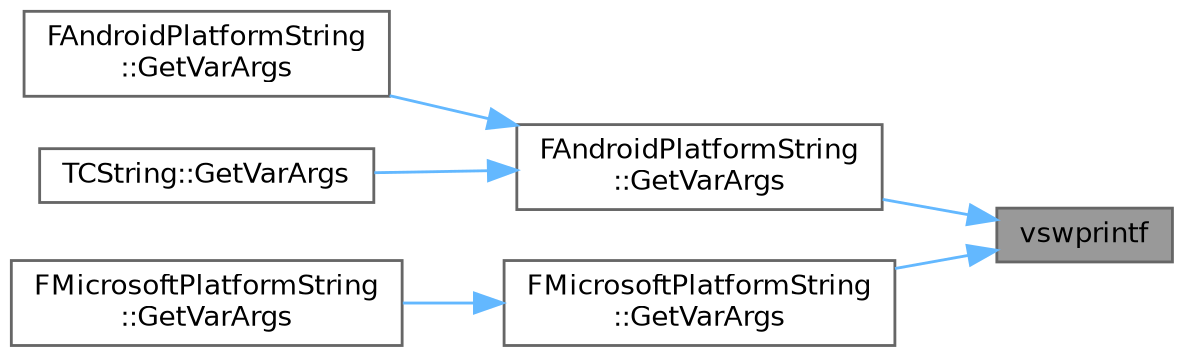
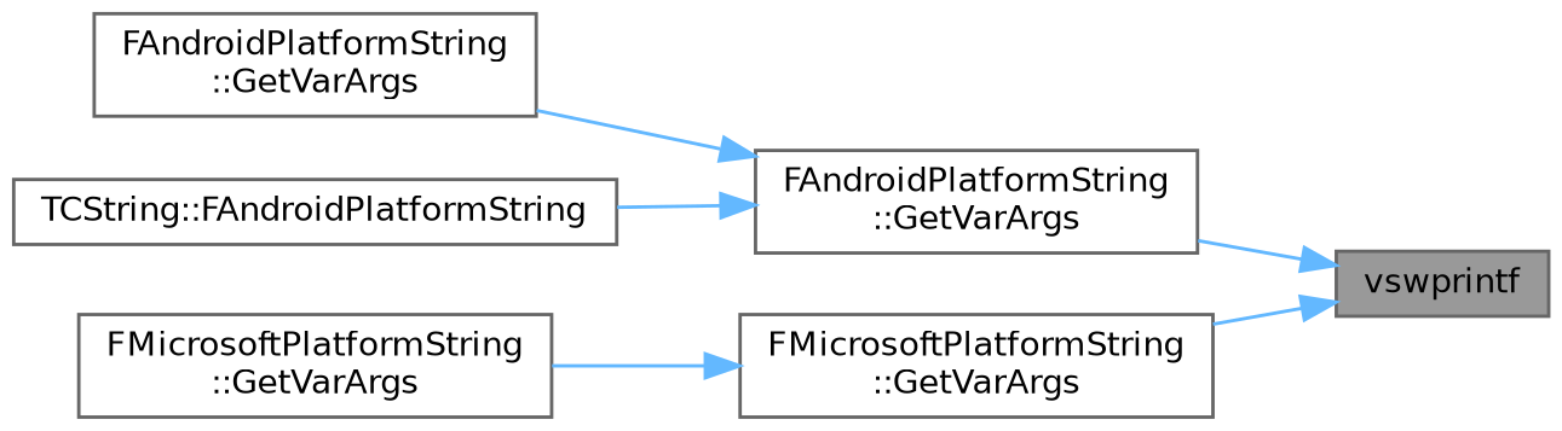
  digraph {
    rankdir=RL
    node [color=grey40 fillcolor=white fontname=Helvetica fontsize=10 shape=box style=filled]
    edge [color=steelblue1 dir=back fontname=Helvetica fontsize=10 labelfontname=Helvetica labelfontsize=10 style=solid]
    n1 [color=gray40 fillcolor=grey60 fontcolor=black height=0.2 label=vswprintf width=0.4]
    n2 [height=0.2 label="FAndroidPlatformString\l::GetVarArgs" width=0.4]
    n3 [height=0.2 label="FMicrosoftPlatformString\l::GetVarArgs" width=0.4]
    n4 [height=0.2 label="FAndroidPlatformString\l::GetVarArgs" width=0.4]
-   n5 [height=0.2 label="TCString::GetVarArgs" width=0.4]
+   n5 [height=0.2 label="TCString::FAndroidPlatformString" width=0.4]
    n6 [height=0.2 label="FMicrosoftPlatformString\l::GetVarArgs" width=0.4]
    n1 -> n2
    n1 -> n3
    n2 -> n4
    n2 -> n5
    n3 -> n6
  }
